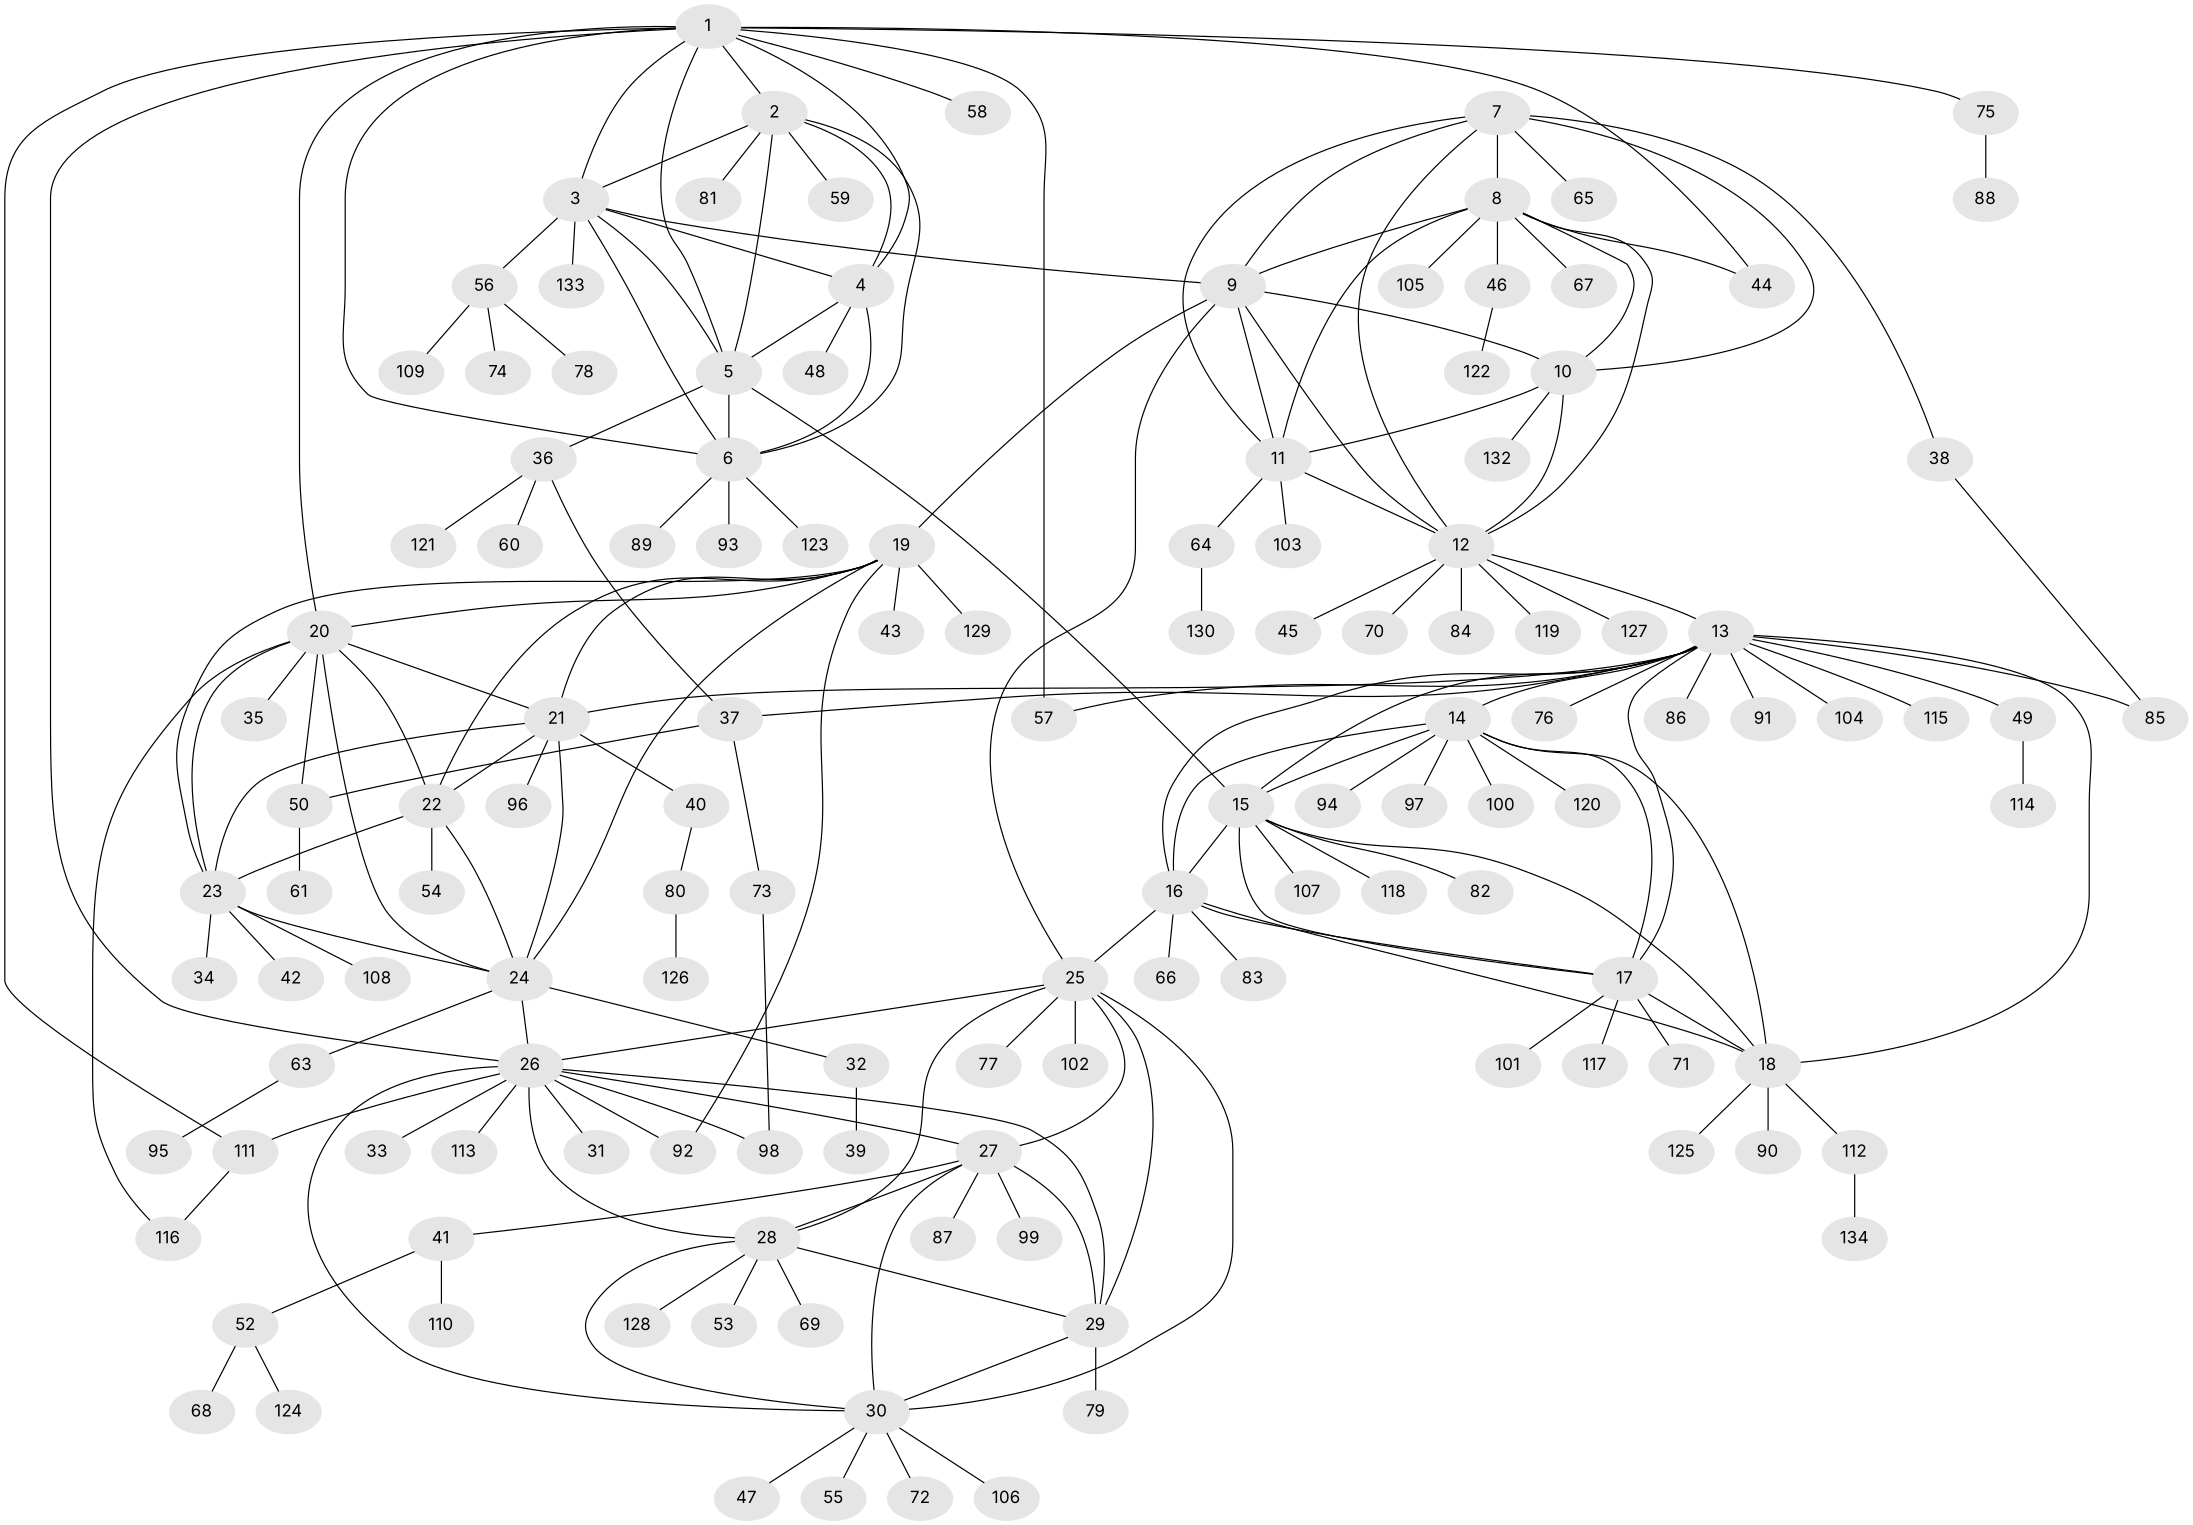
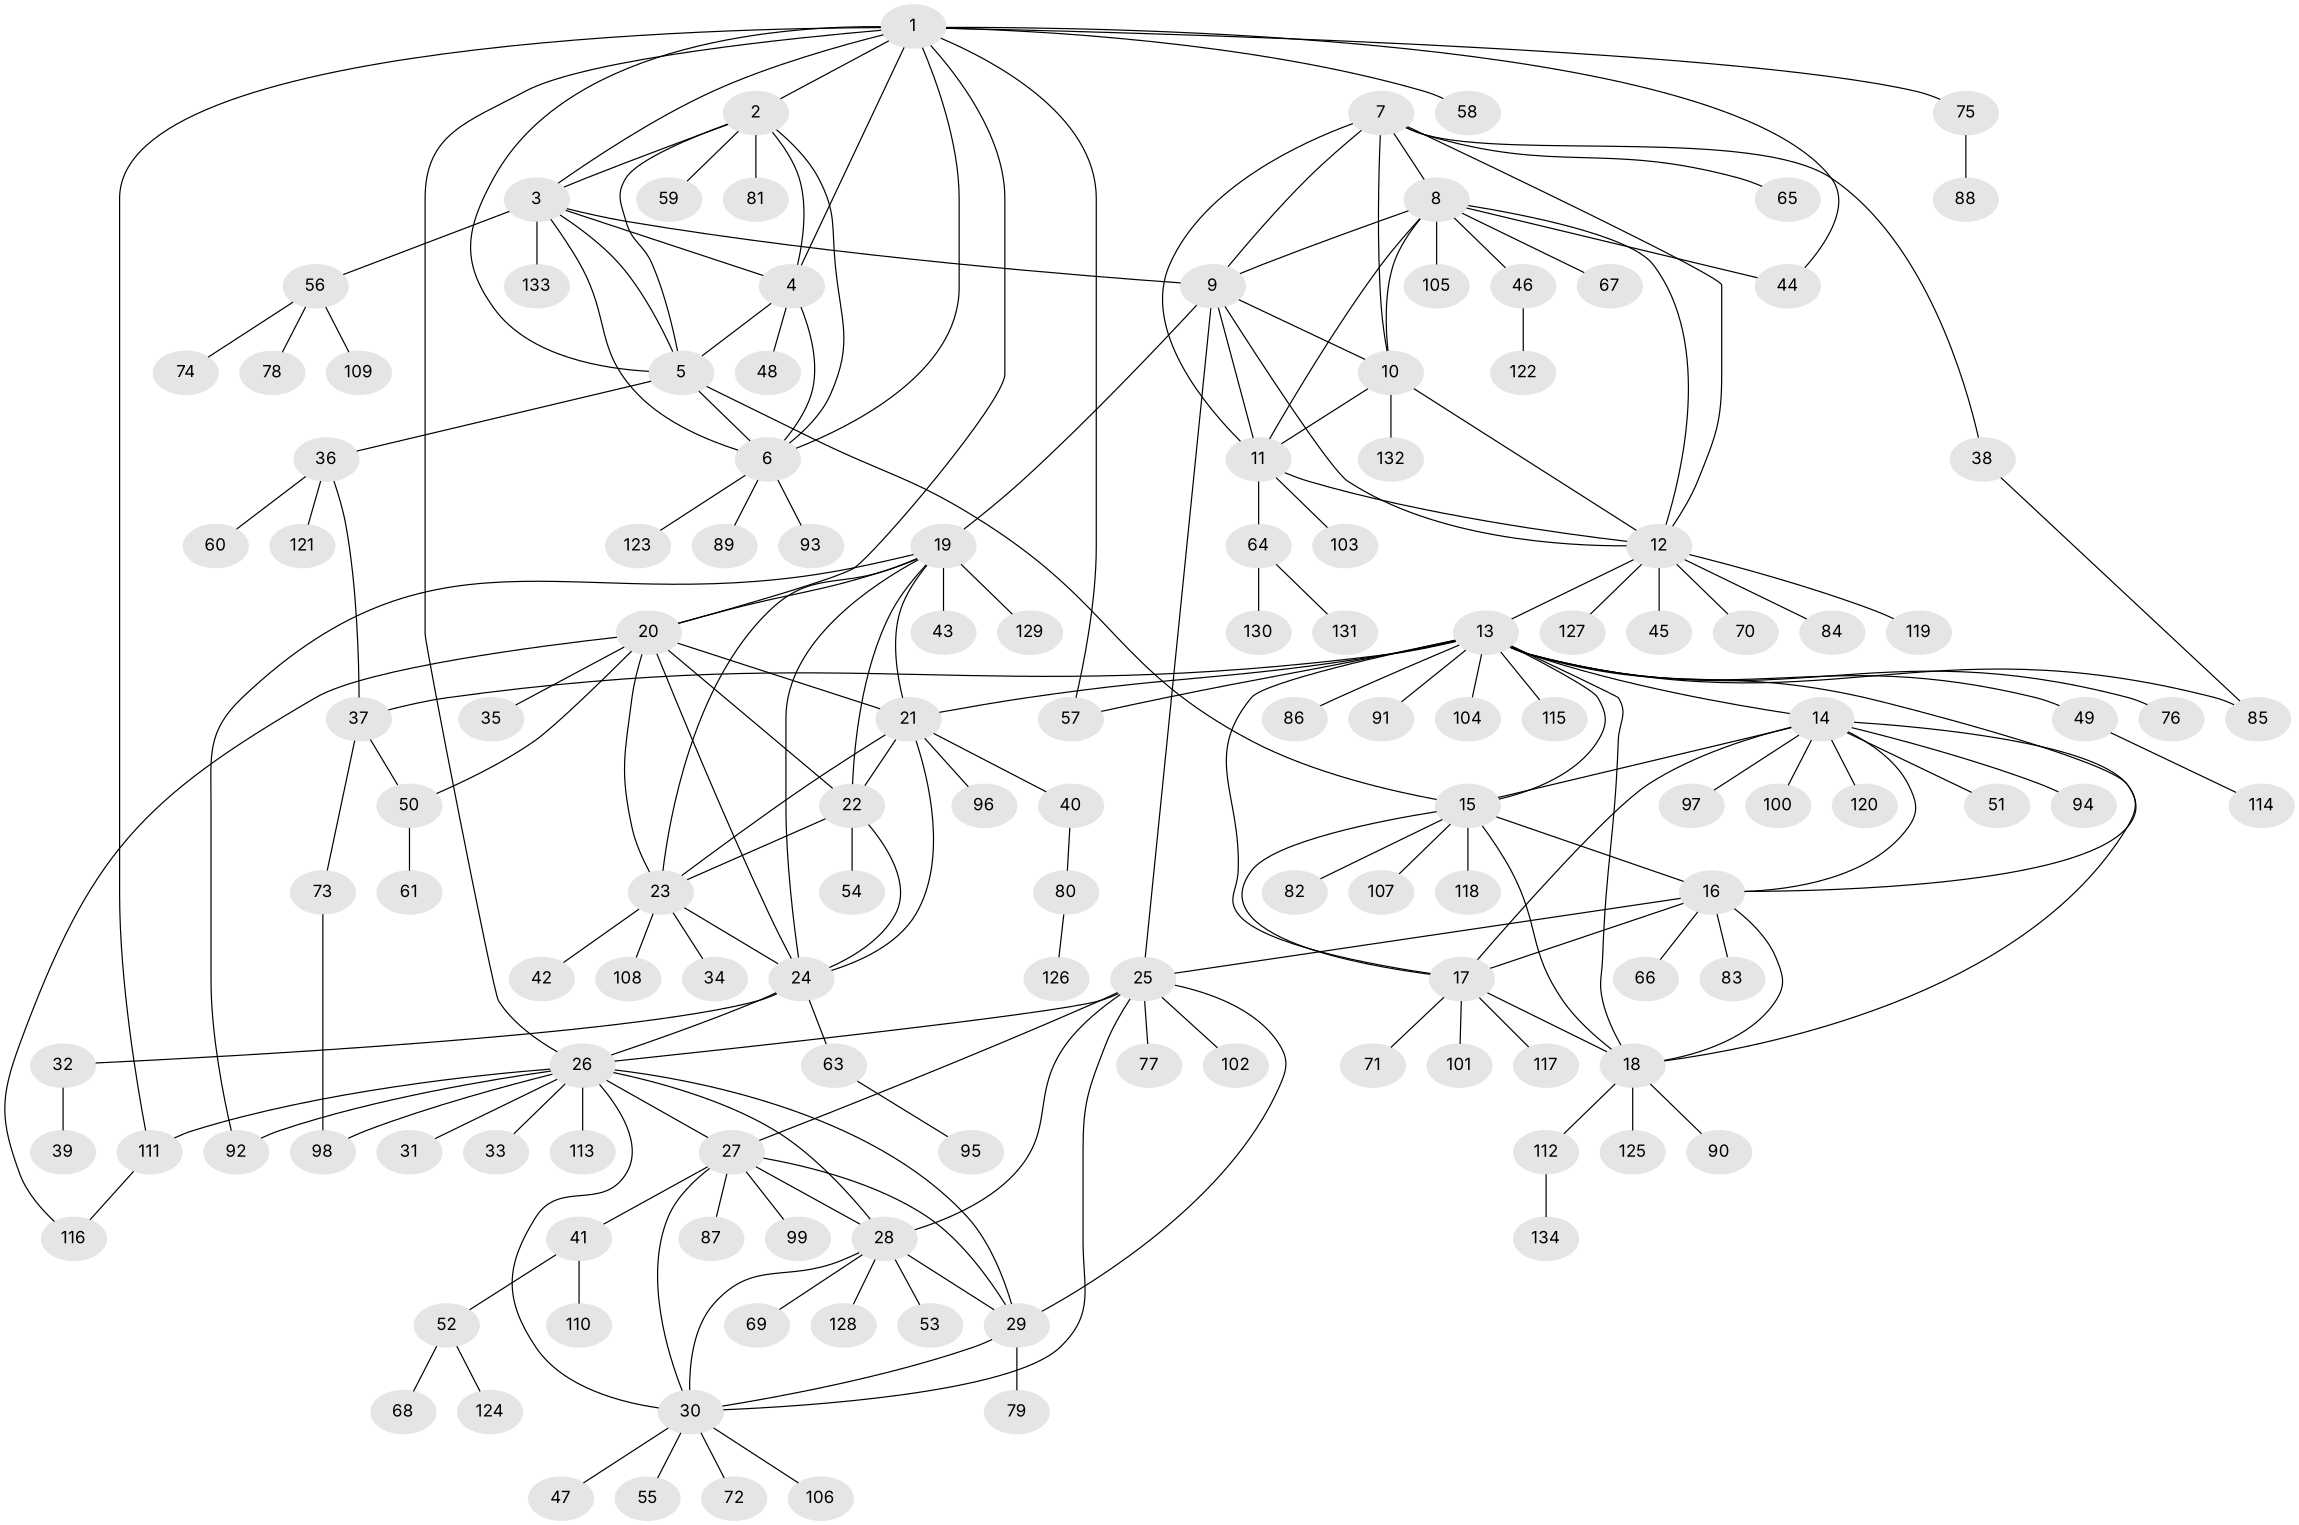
  graph {
    fontname=Inter
    node [color=gray90 fontname=Inter style=filled]
    edge [fontname=Inter]
    1
    2
    3
    4
    5
    6
    20
    26
    44
    57
    58
    75
    111
    59
    81
    9
    56
    133
    48
    15
    36
    89
    93
    123
    21
    22
    23
    24
    35
    50
    116
    92
    27
    28
    29
    30
    31
    33
    98
    113
    88
    10
    11
    12
    19
    25
    74
    78
    109
    16
    17
    18
    82
    107
    118
    37
    60
    121
    7
    8
    38
    65
    46
    67
    105
    132
    64
    103
    13
    45
    70
    84
    119
    127
    85
    122
    43
    129
    77
    102
    130
+   131
    14
    49
    76
    86
    91
    104
    115
+   51
    94
    97
    100
    120
    66
    83
    71
    101
    117
    90
    112
    125
    40
    96
    73
    114
    134
    54
    34
    42
    108
    32
    63
    61
    80
    39
    95
    41
    87
    99
    53
    69
    128
    79
    47
    55
    72
    106
    52
    110
    126
    68
    124
    1 -- 2
    1 -- 3
    1 -- 4
    1 -- 5
    1 -- 6
    1 -- 20
    1 -- 26
    1 -- 44
    1 -- 57
    1 -- 58
    1 -- 75
    1 -- 111
    2 -- 3
    2 -- 4
    2 -- 5
    2 -- 6
    2 -- 59
    2 -- 81
    3 -- 4
    3 -- 5
    3 -- 6
    3 -- 9
    3 -- 56
    3 -- 133
    4 -- 5
    4 -- 6
    4 -- 48
    5 -- 6
    5 -- 15
    5 -- 36
    6 -- 89
    6 -- 93
    6 -- 123
    20 -- 21
    20 -- 22
    20 -- 23
    20 -- 24
    20 -- 35
    20 -- 50
    20 -- 116
    26 -- 111
    26 -- 92
    26 -- 27
    26 -- 28
    26 -- 29
    26 -- 30
    26 -- 31
    26 -- 33
    26 -- 98
    26 -- 113
    75 -- 88
    111 -- 116
    9 -- 10
    9 -- 11
    9 -- 12
    9 -- 19
    9 -- 25
    56 -- 74
    56 -- 78
    56 -- 109
    15 -- 16
    15 -- 17
    15 -- 18
    15 -- 82
    15 -- 107
    15 -- 118
    36 -- 37
    36 -- 60
    36 -- 121
    21 -- 22
    21 -- 23
    21 -- 24
    21 -- 40
    21 -- 96
    22 -- 23
    22 -- 24
    22 -- 54
    23 -- 24
    23 -- 34
    23 -- 42
    23 -- 108
    24 -- 26
    24 -- 32
    24 -- 63
    50 -- 61
    27 -- 28
    27 -- 29
    27 -- 30
    27 -- 41
    27 -- 87
    27 -- 99
    28 -- 29
    28 -- 30
    28 -- 53
    28 -- 69
    28 -- 128
    29 -- 30
    29 -- 79
    30 -- 47
    30 -- 55
    30 -- 72
    30 -- 106
    10 -- 11
    10 -- 12
    10 -- 132
    11 -- 12
    11 -- 64
    11 -- 103
    12 -- 13
    12 -- 45
    12 -- 70
    12 -- 84
    12 -- 119
    12 -- 127
    19 -- 20
    19 -- 21
    19 -- 22
    19 -- 23
    19 -- 24
    19 -- 92
    19 -- 43
    19 -- 129
    25 -- 26
    25 -- 27
    25 -- 28
    25 -- 29
    25 -- 30
    25 -- 77
    25 -- 102
    16 -- 25
    16 -- 17
    16 -- 18
    16 -- 66
    16 -- 83
    17 -- 18
    17 -- 71
    17 -- 101
    17 -- 117
    18 -- 90
    18 -- 112
    18 -- 125
    37 -- 50
    37 -- 73
    7 -- 9
    7 -- 10
    7 -- 11
    7 -- 12
    7 -- 8
    7 -- 38
    7 -- 65
    8 -- 44
    8 -- 9
    8 -- 10
    8 -- 11
    8 -- 12
    8 -- 46
    8 -- 67
    8 -- 105
    38 -- 85
    46 -- 122
    64 -- 130
+   64 -- 131
    13 -- 57
    13 -- 15
    13 -- 21
    13 -- 16
    13 -- 17
    13 -- 18
    13 -- 37
    13 -- 85
    13 -- 14
    13 -- 49
    13 -- 76
    13 -- 86
    13 -- 91
    13 -- 104
    13 -- 115
    14 -- 15
    14 -- 16
    14 -- 17
    14 -- 18
+   14 -- 51
    14 -- 94
    14 -- 97
    14 -- 100
    14 -- 120
    49 -- 114
    112 -- 134
    40 -- 80
    73 -- 98
    32 -- 39
    63 -- 95
    80 -- 126
    41 -- 52
    41 -- 110
    52 -- 68
    52 -- 124
  }
